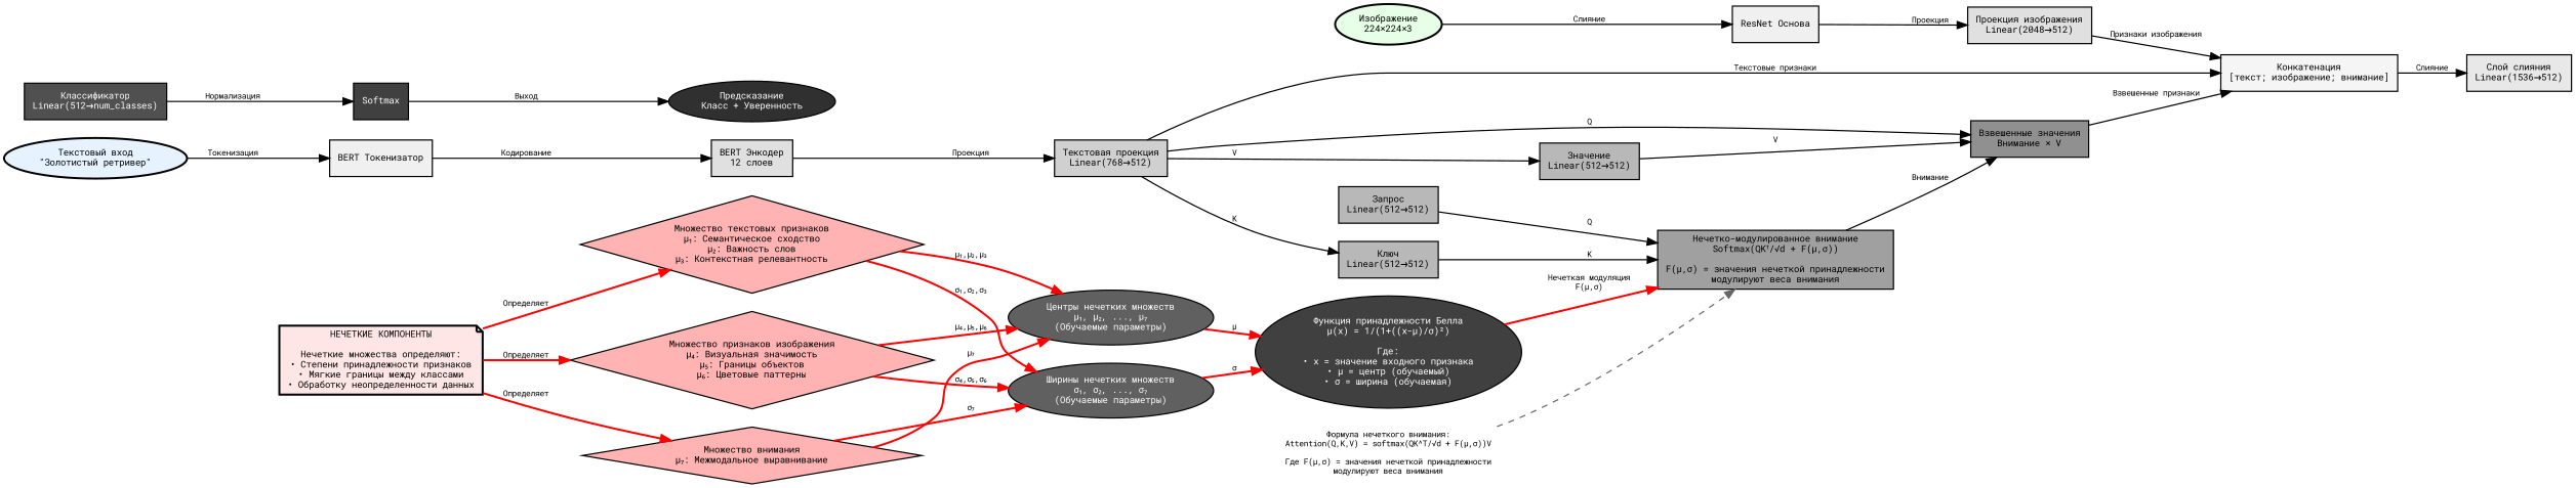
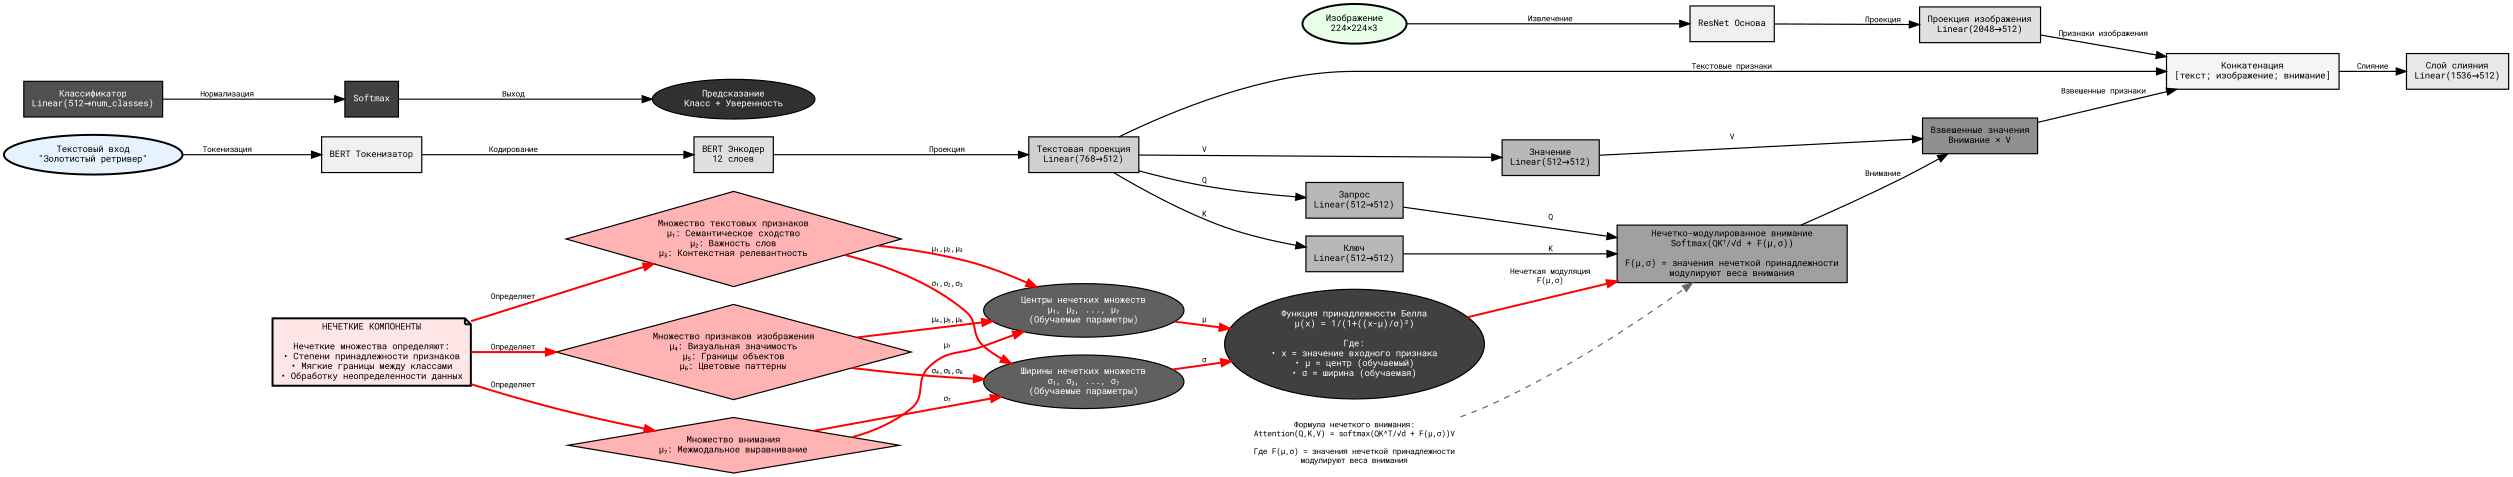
  digraph {
    fontname="Roboto Mono"
    rankdir=LR
    node [fillcolor="#B8B8B8" fontcolor="#000000" fontname="Roboto Mono" fontsize=9 penwidth=1.2 shape=box style=filled]
    edge [color="#000000" fontname="Roboto Mono" fontsize=8 penwidth=1.2]
    n1 [fillcolor="#E6F3FF" label="Текстовый вход\n\"Золотистый ретривер\"" penwidth=2 shape=ellipse]
    n2 [fillcolor="#F0F0F0" label="BERT Токенизатор"]
    n3 [fillcolor="#E0E0E0" label="BERT Энкодер\n12 слоев"]
    n4 [fillcolor="#E6FFE6" label="Изображение\n224×224×3" penwidth=2 shape=ellipse]
    n5 [fillcolor="#F0F0F0" label="ResNet Основа"]
    n6 [fillcolor="#E0E0E0" label="Проекция изображения\nLinear(2048→512)"]
    n7 [fillcolor="#D0D0D0" label="Текстовая проекция\nLinear(768→512)"]
    n8 [label="Запрос\nLinear(512→512)"]
    n9 [label="Ключ\nLinear(512→512)"]
    n10 [label="Значение\nLinear(512→512)"]
    n11 [fillcolor="#F5F5F5" label="Конкатенация\n[текст; изображение; внимание]"]
    n12 [fillcolor="#A0A0A0" label="Нечетко-модулированное внимание\nSoftmax(QKᵀ/√d + F(μ,σ))\n\nF(μ,σ) = значения нечеткой принадлежности\nмодулируют веса внимания"]
    n13 [fillcolor="#909090" label="Взвешенные значения\nВнимание × V"]
    n14 [fillcolor="#E8E8E8" label="Слой слияния\nLinear(1536→512)"]
    n15 [fillcolor="#FFE6E6" label="НЕЧЕТКИЕ КОМПОНЕНТЫ\n\nНечеткие множества определяют:\n• Степени принадлежности признаков\n• Мягкие границы между классами\n• Обработку неопределенности данных" penwidth=2 shape=note]
    n16 [fillcolor="#FFB3B3" label="Множество текстовых признаков\nμ₁: Семантическое сходство\nμ₂: Важность слов\nμ₃: Контекстная релевантность" shape=diamond]
    n17 [fillcolor="#FFB3B3" label="Множество признаков изображения\nμ₄: Визуальная значимость\nμ₅: Границы объектов\nμ₆: Цветовые паттерны" shape=diamond]
    n18 [fillcolor="#FFB3B3" label="Множество внимания\nμ₇: Межмодальное выравнивание" shape=diamond]
    n19 [fillcolor="#606060" fontcolor="#FFFFFF" label="Центры нечетких множеств\nμ₁, μ₂, ..., μ₇\n(Обучаемые параметры)" shape=ellipse]
    n20 [fillcolor="#606060" fontcolor="#FFFFFF" label="Ширины нечетких множеств\nσ₁, σ₂, ..., σ₇\n(Обучаемые параметры)" shape=ellipse]
    n21 [fillcolor="#404040" fontcolor="#FFFFFF" label="Функция принадлежности Белла\nμ(x) = 1/(1+((x-μ)/σ)²)\n\nГде:\n• x = значение входного признака\n• μ = центр (обучаемый)\n• σ = ширина (обучаемая)" shape=ellipse]
    n22 [fillcolor="#505050" fontcolor="#FFFFFF" label="Классификатор\nLinear(512→num_classes)"]
    n23 [fillcolor="#404040" fontcolor="#FFFFFF" label=Softmax]
    n24 [fillcolor="#303030" fontcolor="#FFFFFF" label="Предсказание\nКласс + Уверенность" shape=ellipse]
    n25 [fillcolor="#FFFFFF" fontsize=8 label="Формула нечеткого внимания:\nAttention(Q,K,V) = softmax(QK^T/√d + F(μ,σ))V\n\nГде F(μ,σ) = значения нечеткой принадлежности\nмодулируют веса внимания" penwidth=1 shape=plaintext]
    n1 -> n2 [label="Токенизация"]
    n2 -> n3 [label="Кодирование"]
    n3 -> n7 [label="Проекция"]
-   n4 -> n5 [label="Слияние"]
+   n4 -> n5 [label="Извлечение"]
    n5 -> n6 [label="Проекция"]
    n6 -> n11 [label="Признаки изображения"]
-   n7 -> n13 [label=Q]
+   n7 -> n8 [label=Q]
    n7 -> n9 [label=K]
    n7 -> n10 [label=V]
    n7 -> n11 [label="Текстовые признаки"]
    n8 -> n12 [label=Q]
    n9 -> n12 [label=K]
    n10 -> n13 [label=V]
    n11 -> n14 [label="Слияние"]
    n12 -> n13 [label="Внимание"]
    n13 -> n11 [label="Взвешенные признаки"]
    n15 -> n16 [color="#FF0000" label="Определяет" penwidth=2]
    n15 -> n17 [color="#FF0000" label="Определяет" penwidth=2]
    n15 -> n18 [color="#FF0000" label="Определяет" penwidth=2]
    n16 -> n19 [color="#FF0000" label="μ₁,μ₂,μ₃" penwidth=2]
    n16 -> n20 [color="#FF0000" label="σ₁,σ₂,σ₃" penwidth=2]
    n17 -> n19 [color="#FF0000" label="μ₄,μ₅,μ₆" penwidth=2]
    n17 -> n20 [color="#FF0000" label="σ₄,σ₅,σ₆" penwidth=2]
    n18 -> n19 [color="#FF0000" label="μ₇" penwidth=2]
    n18 -> n20 [color="#FF0000" label="σ₇" penwidth=2]
    n19 -> n21 [color="#FF0000" label="μ" penwidth=2]
    n20 -> n21 [color="#FF0000" label="σ" penwidth=2]
    n21 -> n12 [color="#FF0000" label="Нечеткая модуляция\nF(μ,σ)" penwidth=2]
    n22 -> n23 [label="Нормализация"]
    n23 -> n24 [label="Выход"]
    n25 -> n12 [color="#666666" style=dashed]
  }
